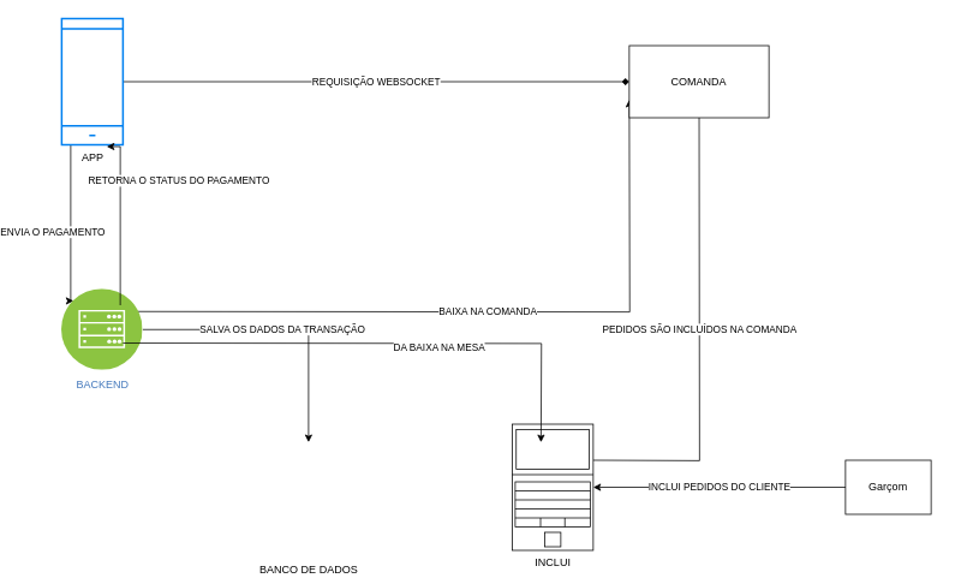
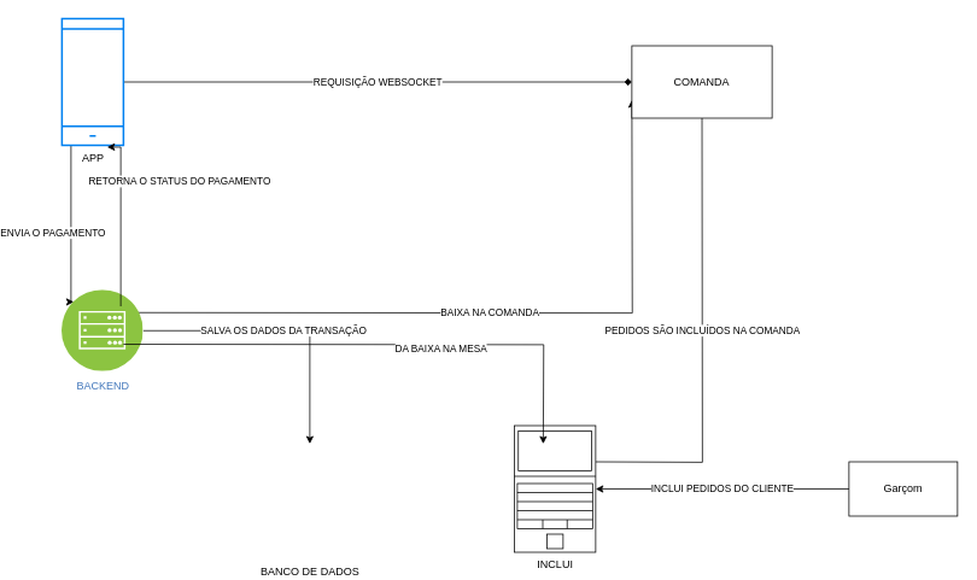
  <mxCell id="0" />
  <mxCell id="1" parent="0" />
  <mxCell id="2" value="REQUISIÇÃO WEBSOCKET" style="edgeStyle=orthogonalEdgeStyle;rounded=0;orthogonalLoop=1;jettySize=auto;html=1;entryX=0;entryY=0.5;entryDx=0;entryDy=0;endArrow=diamond;" edge="1" parent="1" source="4" target="12"><mxGeometry relative="1" as="geometry" /></mxCell>
  <mxCell id="3" value="ENVIA O PAGAMENTO" style="edgeStyle=orthogonalEdgeStyle;rounded=0;orthogonalLoop=1;jettySize=auto;html=1;entryX=0;entryY=0;entryDx=0;entryDy=0;" edge="1" parent="1" source="4" target="9"><mxGeometry x="0.105" y="-20" relative="1" as="geometry"><Array as="points"><mxPoint x="30" y="333" /></Array><mxPoint as="offset" /></mxGeometry></mxCell>
  <mxCell id="4" value="APP&lt;div&gt;&lt;br&gt;&lt;/div&gt;" style="html=1;verticalLabelPosition=bottom;align=center;labelBackgroundColor=#ffffff;verticalAlign=top;strokeWidth=2;strokeColor=#0080F0;shadow=0;dashed=0;shape=mxgraph.ios7.icons.smartphone;rotation=0;" vertex="1" parent="1"><mxGeometry x="20" width="68" height="140" as="geometry" y="20" /></mxCell>
  <mxCell id="5" value="PEDIDOS SÃO INCLUÍDOS NA COMANDA" style="edgeStyle=orthogonalEdgeStyle;rounded=0;orthogonalLoop=1;jettySize=auto;html=1;entryX=0.5;entryY=1;entryDx=0;entryDy=0;" edge="1" parent="1"><mxGeometry relative="1" as="geometry"><mxPoint x="610" y="510" as="sourcePoint" /><mxPoint x="727.5" y="100" as="targetPoint" /></mxGeometry></mxCell>
  <mxCell id="6" value="INCLUI" style="verticalLabelPosition=bottom;html=1;verticalAlign=top;align=center;shape=mxgraph.floorplan.laptop;" vertex="1" parent="1"><mxGeometry x="520" y="470" width="90" height="140" as="geometry" /></mxCell>
  <mxCell id="7" value="SALVA OS DADOS DA TRANSAÇÃO" style="edgeStyle=orthogonalEdgeStyle;rounded=0;orthogonalLoop=1;jettySize=auto;html=1;" edge="1" parent="1" source="9" target="10"><mxGeometry relative="1" as="geometry" /></mxCell>
  <mxCell id="8" value="BAIXA NA COMANDA" style="edgeStyle=orthogonalEdgeStyle;rounded=0;orthogonalLoop=1;jettySize=auto;html=1;entryX=0;entryY=1;entryDx=0;entryDy=0;" edge="1" parent="1"><mxGeometry relative="1" as="geometry"><mxPoint x="99" y="345" as="sourcePoint" /><mxPoint x="650" y="110" as="targetPoint" /></mxGeometry></mxCell>
  <mxCell id="9" value="BACKEND" style="image;aspect=fixed;perimeter=ellipsePerimeter;html=1;align=center;shadow=0;dashed=0;fontColor=#4277BB;labelBackgroundColor=default;fontSize=12;spacingTop=3;image=img/lib/ibm/infrastructure/mobile_backend.svg;" vertex="1" parent="1"><mxGeometry x="20" y="320" width="90" height="90" as="geometry" /></mxCell>
  <mxCell id="10" value="BANCO DE DADOS" style="shape=image;html=1;verticalAlign=top;verticalLabelPosition=bottom;labelBackgroundColor=#ffffff;imageAspect=0;aspect=fixed;image=https://cdn2.iconfinder.com/data/icons/whcompare-isometric-web-hosting-servers/50/database-128.png" vertex="1" parent="1"><mxGeometry x="230" y="490" width="128" height="128" as="geometry" /></mxCell>
- <mxCell id="11" value="Garçom" style="whiteSpace=wrap;html=1;" vertex="1" parent="1"><mxGeometry x="890" y="510" width="95" height="60" as="geometry" /></mxCell>
+ <mxCell id="11" value="Garçom" style="whiteSpace=wrap;html=1;" vertex="1" parent="1"><mxGeometry x="890" y="510" width="120" height="60" as="geometry" /></mxCell>
  <mxCell id="12" value="COMANDA" style="rounded=0;whiteSpace=wrap;html=1;" vertex="1" parent="1"><mxGeometry x="650" y="50" width="155" height="80" as="geometry" /></mxCell>
  <mxCell id="13" value="INCLUI PEDIDOS DO CLIENTE" style="edgeStyle=orthogonalEdgeStyle;rounded=0;orthogonalLoop=1;jettySize=auto;html=1;entryX=1;entryY=0.5;entryDx=0;entryDy=0;entryPerimeter=0;" edge="1" parent="1" source="11" target="6"><mxGeometry relative="1" as="geometry" /></mxCell>
  <mxCell id="14" value="RETORNA O STATUS DO PAGAMENTO" style="edgeStyle=orthogonalEdgeStyle;rounded=0;orthogonalLoop=1;jettySize=auto;html=1;entryX=0.809;entryY=1.014;entryDx=0;entryDy=0;entryPerimeter=0;" edge="1" parent="1"><mxGeometry x="0.445" y="-65" relative="1" as="geometry"><mxPoint x="85" y="338" as="sourcePoint" /><mxPoint x="70.012" y="161.96" as="targetPoint" /><Array as="points"><mxPoint x="85" y="162" /></Array><mxPoint as="offset" /></mxGeometry></mxCell>
  <mxCell id="15" value="DA BAIXA NA MESA" style="edgeStyle=orthogonalEdgeStyle;rounded=0;orthogonalLoop=1;jettySize=auto;html=1;entryX=0.478;entryY=0.036;entryDx=0;entryDy=0;entryPerimeter=0;" edge="1" parent="1"><mxGeometry x="0.223" y="-5" relative="1" as="geometry"><mxPoint x="88" y="380" as="sourcePoint" /><mxPoint x="552.02" y="490.04" as="targetPoint" /><mxPoint as="offset" /></mxGeometry></mxCell>
